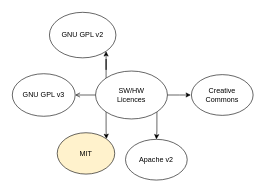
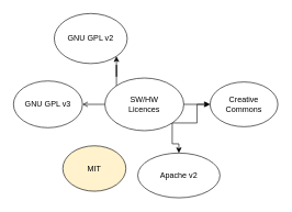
  <mxCell id="0" />
  <mxCell id="1" parent="0" />
  <mxCell id="2" value="GNU GPL v2" style="ellipse;whiteSpace=wrap;html=1;" parent="1" vertex="1"><mxGeometry x="82" y="20" width="111" height="76" as="geometry" /></mxCell>
  <mxCell id="3" value="GNU GPL v3" style="ellipse;whiteSpace=wrap;html=1;" parent="1" vertex="1"><mxGeometry x="20" y="122.5" width="105" height="71" as="geometry" /></mxCell>
  <mxCell id="4" style="edgeStyle=orthogonalEdgeStyle;rounded=0;orthogonalLoop=1;jettySize=auto;html=1;exitX=0;exitY=0;exitDx=0;exitDy=0;entryX=1;entryY=1;entryDx=0;entryDy=0;" parent="1" source="9" target="2" edge="1"><mxGeometry relative="1" as="geometry" /></mxCell>
  <mxCell id="5" style="edgeStyle=orthogonalEdgeStyle;rounded=0;orthogonalLoop=1;jettySize=auto;html=1;exitX=0;exitY=0.5;exitDx=0;exitDy=0;entryX=1;entryY=0.5;entryDx=0;entryDy=0;endArrow=open;" parent="1" source="9" target="3" edge="1"><mxGeometry relative="1" as="geometry" /></mxCell>
- <mxCell id="6" style="edgeStyle=orthogonalEdgeStyle;rounded=0;orthogonalLoop=1;jettySize=auto;html=1;exitX=0;exitY=1;exitDx=0;exitDy=0;entryX=1;entryY=0;entryDx=0;entryDy=0;" parent="1" source="9" target="10" edge="1"><mxGeometry relative="1" as="geometry" /></mxCell>
+ <mxCell id="6" style="edgeStyle=orthogonalEdgeStyle;rounded=0;orthogonalLoop=1;jettySize=auto;html=1;exitX=0;exitY=1;exitDx=0;exitDy=0;" parent="1" source="9" target="12" edge="1"><mxGeometry relative="1" as="geometry" /></mxCell>
  <mxCell id="7" style="edgeStyle=orthogonalEdgeStyle;rounded=0;orthogonalLoop=1;jettySize=auto;html=1;" parent="1" source="9" edge="1"><mxGeometry relative="1" as="geometry"><mxPoint x="318" y="158" as="targetPoint" /></mxGeometry></mxCell>
  <mxCell id="8" style="edgeStyle=orthogonalEdgeStyle;rounded=0;orthogonalLoop=1;jettySize=auto;html=1;exitX=1;exitY=1;exitDx=0;exitDy=0;entryX=0.5;entryY=0;entryDx=0;entryDy=0;" parent="1" source="9" target="11" edge="1"><mxGeometry relative="1" as="geometry" /></mxCell>
  <mxCell id="9" value="SW/HW&lt;br&gt;Licences" style="ellipse;whiteSpace=wrap;html=1;" parent="1" vertex="1"><mxGeometry x="159" y="118" width="120" height="80" as="geometry" /></mxCell>
  <mxCell id="10" value="MIT" style="ellipse;whiteSpace=wrap;html=1;fillColor=#fff2cc;" parent="1" vertex="1"><mxGeometry x="95" y="221" width="96" height="69" as="geometry" /></mxCell>
- <mxCell id="11" value="Apache v2" style="ellipse;whiteSpace=wrap;html=1;" parent="1" vertex="1"><mxGeometry x="209" y="232" width="103" height="68" as="geometry" /></mxCell>
+ <mxCell id="11" value="Apache v2" style="ellipse;whiteSpace=wrap;html=1;" parent="1" vertex="1"><mxGeometry x="209" y="232" width="125" height="68" as="geometry" /></mxCell>
  <mxCell id="12" value="Creative Commons" style="ellipse;whiteSpace=wrap;html=1;" parent="1" vertex="1"><mxGeometry x="319" y="124" width="103" height="68" as="geometry" /></mxCell>
